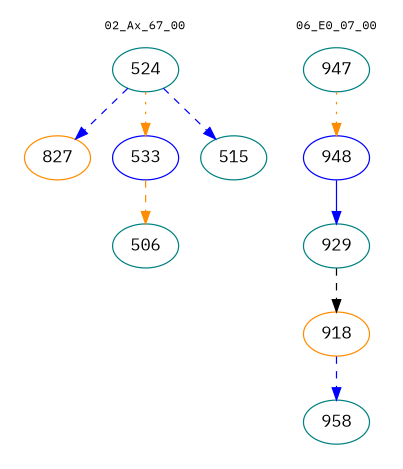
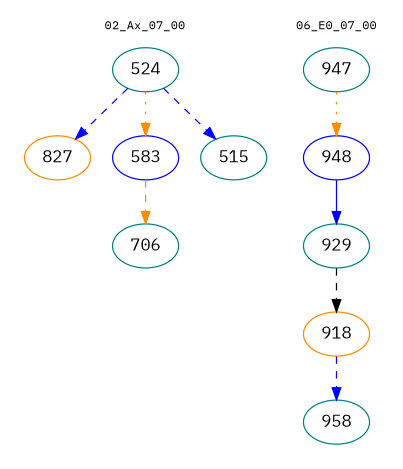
  digraph {
    fontname="IBM Plex Mono"
    node [color=teal fontname="IBM Plex Mono"]
    edge [color=blue fontname="IBM Plex Mono" style=dashed]
    n1 [label=524]
    n2 [color=darkorange label=827]
-   n3 [color=blue label=533]
+   n3 [color=blue label=583]
    n4 [label=515]
-   n5 [label=506]
+   n5 [label=706]
    n6 [label=947]
    n7 [color=blue label=948]
    n8 [label=958]
    n9 [label=929]
    n10 [color=darkorange label=918]
    subgraph cluster_1 {
      color=white
      fontsize=10
-     label="02_Ax_67_00"
+     label="02_Ax_07_00"
      n1
      n2
      n3
      n4
      n5
    }
    subgraph cluster_2 {
      color=white
      fontsize=10
      label="06_E0_07_00"
      n6
      n7
      n8
      n9
      n10
    }
    n1 -> n2
    n1 -> n3 [color=darkorange style=dotted]
    n1 -> n4
    n3 -> n5 [color=darkorange]
    n6 -> n7 [color=darkorange style=dotted]
    n7 -> n9 [style=solid]
    n9 -> n10 [color=black]
    n10 -> n8
  }
